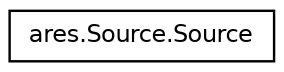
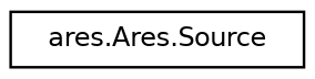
  digraph {
    rankdir=LR
-   n1 [color=black fillcolor=white fontname=Helvetica fontsize=10 height=0.2 label="ares.Source.Source" shape=record style=filled width=0.4]
+   n1 [color=black fillcolor=white fontname=Helvetica fontsize=10 height=0.2 label="ares.Ares.Source" shape=record style=filled width=0.4]
  }
